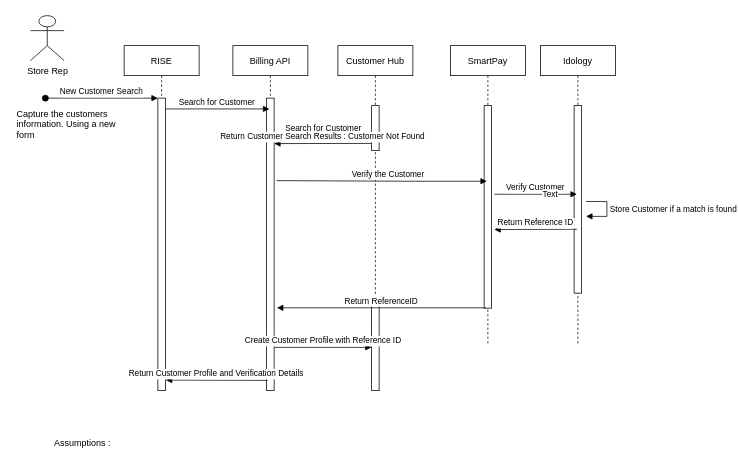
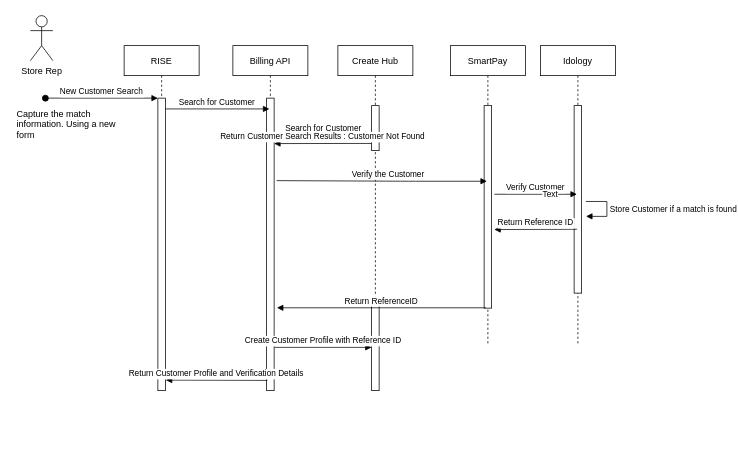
  <mxCell id="0" />
  <mxCell id="1" parent="0" />
  <mxCell id="2" value="RISE" style="shape=umlLifeline;perimeter=lifelinePerimeter;container=1;collapsible=0;recursiveResize=0;rounded=0;shadow=0;strokeWidth=1;" parent="1" vertex="1"><mxGeometry x="165" y="60" width="100" height="460" as="geometry" /></mxCell>
  <mxCell id="3" value="" style="points=[];perimeter=orthogonalPerimeter;rounded=0;shadow=0;strokeWidth=1;" parent="2" vertex="1"><mxGeometry x="45" y="70" width="10" height="390" as="geometry" /></mxCell>
  <mxCell id="4" value="New Customer Search" style="verticalAlign=bottom;startArrow=oval;endArrow=block;startSize=8;shadow=0;strokeWidth=1;" parent="2" target="3" edge="1"><mxGeometry relative="1" as="geometry"><mxPoint x="-105" y="70" as="sourcePoint" /></mxGeometry></mxCell>
  <mxCell id="5" value="Billing API" style="shape=umlLifeline;perimeter=lifelinePerimeter;container=1;collapsible=0;recursiveResize=0;rounded=0;shadow=0;strokeWidth=1;" parent="1" vertex="1"><mxGeometry x="310" y="60" width="100" height="460" as="geometry" /></mxCell>
  <mxCell id="6" value="" style="points=[];perimeter=orthogonalPerimeter;rounded=0;shadow=0;strokeWidth=1;" parent="5" vertex="1"><mxGeometry x="45" y="70" width="10" height="390" as="geometry" /></mxCell>
  <mxCell id="7" value="Search for Customer" style="verticalAlign=bottom;endArrow=block;entryX=0.487;entryY=0.261;shadow=0;strokeWidth=1;entryDx=0;entryDy=0;entryPerimeter=0;" parent="1" edge="1"><mxGeometry relative="1" as="geometry"><mxPoint x="220" y="144.4" as="sourcePoint" /><mxPoint x="358.7" y="144.4" as="targetPoint" /></mxGeometry></mxCell>
- <mxCell id="8" value="Store Rep" style="shape=umlActor;verticalLabelPosition=bottom;verticalAlign=top;html=1;" parent="1" vertex="1"><mxGeometry x="40" y="20" width="45" height="60" as="geometry" /></mxCell>
- <mxCell id="9" value="Customer Hub" style="shape=umlLifeline;perimeter=lifelinePerimeter;container=1;collapsible=0;recursiveResize=0;rounded=0;shadow=0;strokeWidth=1;" parent="1" vertex="1"><mxGeometry x="450" y="60" width="100" height="460" as="geometry" /></mxCell>
+ <mxCell id="8" value="Store Rep" style="shape=umlActor;verticalLabelPosition=bottom;verticalAlign=top;html=1;" parent="1" vertex="1"><mxGeometry x="40" y="20" width="30" height="60" as="geometry" /></mxCell>
+ <mxCell id="9" value="Create Hub" style="shape=umlLifeline;perimeter=lifelinePerimeter;container=1;collapsible=0;recursiveResize=0;rounded=0;shadow=0;strokeWidth=1;" parent="1" vertex="1"><mxGeometry x="450" y="60" width="100" height="460" as="geometry" /></mxCell>
  <mxCell id="10" value="" style="html=1;points=[];perimeter=orthogonalPerimeter;" parent="9" vertex="1"><mxGeometry x="45" y="80" width="10" height="60" as="geometry" /></mxCell>
  <mxCell id="11" value="" style="html=1;points=[];perimeter=orthogonalPerimeter;" parent="9" vertex="1"><mxGeometry x="45" y="345" width="10" height="115" as="geometry" /></mxCell>
  <mxCell id="12" value="Search for Customer" style="verticalAlign=bottom;endArrow=block;shadow=0;strokeWidth=1;exitX=1.1;exitY=0.125;exitDx=0;exitDy=0;exitPerimeter=0;" parent="1" source="6" target="10" edge="1"><mxGeometry relative="1" as="geometry"><mxPoint x="390" y="180" as="sourcePoint" /><mxPoint x="550" y="151" as="targetPoint" /></mxGeometry></mxCell>
- <mxCell id="13" value="Capture the customers information. Using a new form" style="text;html=1;strokeColor=none;fillColor=none;align=left;verticalAlign=middle;whiteSpace=wrap;rounded=0;" parent="1" vertex="1"><mxGeometry y="140" width="160" height="50" as="geometry" x="20" /></mxCell>
+ <mxCell id="13" value="Capture the match information. Using a new form" style="text;html=1;strokeColor=none;fillColor=none;align=left;verticalAlign=middle;whiteSpace=wrap;rounded=0;" parent="1" vertex="1"><mxGeometry y="140" width="160" height="50" as="geometry" x="20" /></mxCell>
  <mxCell id="14" value="SmartPay" style="shape=umlLifeline;perimeter=lifelinePerimeter;container=1;collapsible=0;recursiveResize=0;rounded=0;shadow=0;strokeWidth=1;" parent="1" vertex="1"><mxGeometry x="600" y="60" width="100" height="400" as="geometry" /></mxCell>
  <mxCell id="15" value="" style="points=[];perimeter=orthogonalPerimeter;rounded=0;shadow=0;strokeWidth=1;" parent="14" vertex="1"><mxGeometry x="45" y="80" width="10" height="270" as="geometry" /></mxCell>
  <mxCell id="16" value="Return Customer Search Results : Customer Not Found" style="verticalAlign=bottom;endArrow=block;shadow=0;strokeWidth=1;exitX=-0.014;exitY=0.84;exitDx=0;exitDy=0;exitPerimeter=0;" parent="1" source="10" edge="1"><mxGeometry relative="1" as="geometry"><mxPoint x="450" y="191" as="sourcePoint" /><mxPoint x="365" y="190.6" as="targetPoint" /><Array as="points" /></mxGeometry></mxCell>
- <mxCell id="17" value="Assumptions :&amp;nbsp;&lt;br&gt;" style="text;html=1;strokeColor=none;fillColor=none;align=left;verticalAlign=middle;whiteSpace=wrap;rounded=0;" parent="1" vertex="1"><mxGeometry x="70" y="580" width="160" height="20" as="geometry" /></mxCell>
  <mxCell id="18" value="Verify the Customer" style="verticalAlign=bottom;endArrow=block;shadow=0;strokeWidth=1;exitX=0.957;exitY=0.273;exitDx=0;exitDy=0;exitPerimeter=0;" parent="1" edge="1"><mxGeometry x="0.276" y="30" relative="1" as="geometry"><mxPoint x="368.29" y="240" as="sourcePoint" /><mxPoint x="648.72" y="240.83" as="targetPoint" /><Array as="points"><mxPoint x="543.72" y="240.83" /></Array><mxPoint x="-30" y="30" as="offset" /></mxGeometry></mxCell>
  <mxCell id="19" value="Idology" style="shape=umlLifeline;perimeter=lifelinePerimeter;container=1;collapsible=0;recursiveResize=0;rounded=0;shadow=0;strokeWidth=1;" parent="1" vertex="1"><mxGeometry x="720" y="60" width="100" height="400" as="geometry" /></mxCell>
  <mxCell id="20" value="" style="points=[];perimeter=orthogonalPerimeter;rounded=0;shadow=0;strokeWidth=1;" parent="19" vertex="1"><mxGeometry x="45" y="80" width="10" height="250" as="geometry" /></mxCell>
  <mxCell id="21" value="Verify Customer" style="verticalAlign=bottom;endArrow=block;shadow=0;strokeWidth=1;exitX=1.071;exitY=0.757;exitDx=0;exitDy=0;exitPerimeter=0;" parent="19" edge="1"><mxGeometry relative="1" as="geometry"><mxPoint x="-61.28" y="198.15" as="sourcePoint" /><mxPoint x="48.72" y="198.15" as="targetPoint" /><Array as="points" /></mxGeometry></mxCell>
  <mxCell id="22" value="Text" style="edgeLabel;html=1;align=center;verticalAlign=middle;resizable=0;points=[];" vertex="1" connectable="0" parent="21"><mxGeometry x="0.35" y="1" relative="1" as="geometry"><mxPoint as="offset" /></mxGeometry></mxCell>
  <mxCell id="23" value="Store Customer if a match is found" style="edgeStyle=orthogonalEdgeStyle;html=1;align=left;spacingLeft=2;endArrow=block;rounded=0;entryX=1.214;entryY=0.523;entryDx=0;entryDy=0;entryPerimeter=0;" parent="19" edge="1"><mxGeometry relative="1" as="geometry"><mxPoint x="60.72" y="207.83" as="sourcePoint" /><Array as="points"><mxPoint x="88.72" y="207.83" /><mxPoint x="88.72" y="227.83" /></Array><mxPoint x="60.86" y="227.66" as="targetPoint" /></mxGeometry></mxCell>
  <mxCell id="24" value="Return Reference ID" style="verticalAlign=bottom;endArrow=block;shadow=0;strokeWidth=1;entryX=0.986;entryY=0.597;entryDx=0;entryDy=0;entryPerimeter=0;" parent="1" edge="1"><mxGeometry relative="1" as="geometry"><mxPoint x="768.72" y="304.83" as="sourcePoint" /><mxPoint x="658.58" y="305.2" as="targetPoint" /></mxGeometry></mxCell>
  <mxCell id="25" value="Return ReferenceID" style="verticalAlign=bottom;endArrow=block;shadow=0;strokeWidth=1;exitX=-0.157;exitY=0.925;exitDx=0;exitDy=0;exitPerimeter=0;" parent="1" edge="1"><mxGeometry relative="1" as="geometry"><mxPoint x="647.15" y="409.58" as="sourcePoint" /><mxPoint x="368.72" y="409.58" as="targetPoint" /></mxGeometry></mxCell>
  <mxCell id="26" value="Return Customer Profile and Verification Details" style="verticalAlign=bottom;endArrow=block;shadow=0;strokeWidth=1;exitX=0.1;exitY=0.965;exitDx=0;exitDy=0;exitPerimeter=0;entryX=1.057;entryY=0.964;entryDx=0;entryDy=0;entryPerimeter=0;" parent="1" source="6" target="3" edge="1"><mxGeometry relative="1" as="geometry"><mxPoint x="350" y="410" as="sourcePoint" /><mxPoint x="224" y="428" as="targetPoint" /></mxGeometry></mxCell>
  <mxCell id="27" value="Create Customer Profile with Reference ID" style="verticalAlign=bottom;endArrow=block;shadow=0;strokeWidth=1;exitX=1.059;exitY=0.852;exitDx=0;exitDy=0;exitPerimeter=0;" parent="1" source="6" target="11" edge="1"><mxGeometry relative="1" as="geometry"><mxPoint x="370" y="421" as="sourcePoint" /><mxPoint x="499" y="420" as="targetPoint" /></mxGeometry></mxCell>
